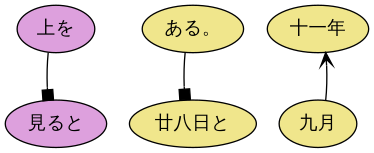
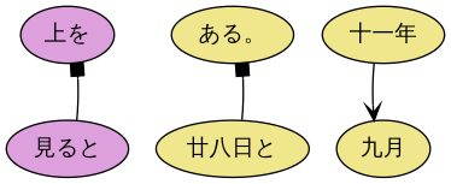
  digraph {
    fontname="Comic Neue"
    node [fillcolor=khaki fontname="Comic Neue" style=filled]
    edge [arrowhead=box fontname="Comic Neue"]
    n1 [fillcolor=plum label="上を"]
    n2 [fillcolor=plum label="見ると"]
    n3 [label="ある。"]
    n4 [label="十一年"]
    n5 [label="九月"]
    n6 [label="廿八日と"]
-   n1 -> n2
-   n5 -> n4 [arrowhead=vee]
-   n3 -> n6
+   n2 -> n1
+   n4 -> n5 [arrowhead=vee]
+   n6 -> n3
  }
